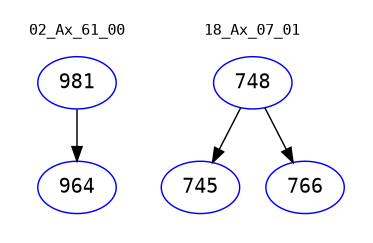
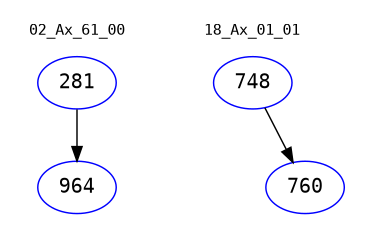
  digraph {
    fontname="DejaVu Sans Mono"
    node [color=blue fontname="DejaVu Sans Mono"]
    edge [color=black fontname="DejaVu Sans Mono"]
-   n1 [label=981]
+   n1 [label=281]
    n2 [label=964]
    n3 [label=748]
-   n4 [label=745]
-   n5 [label=766]
+   n5 [label=760]
    subgraph cluster_1 {
      color=white
      fontsize=10
      label="02_Ax_61_00"
      n1
      n2
    }
    subgraph cluster_2 {
      color=white
      fontsize=10
-     label="18_Ax_07_01"
+     label="18_Ax_01_01"
      n3
-     n4
      n5
    }
    n1 -> n2
-   n3 -> n4
    n3 -> n5
  }
